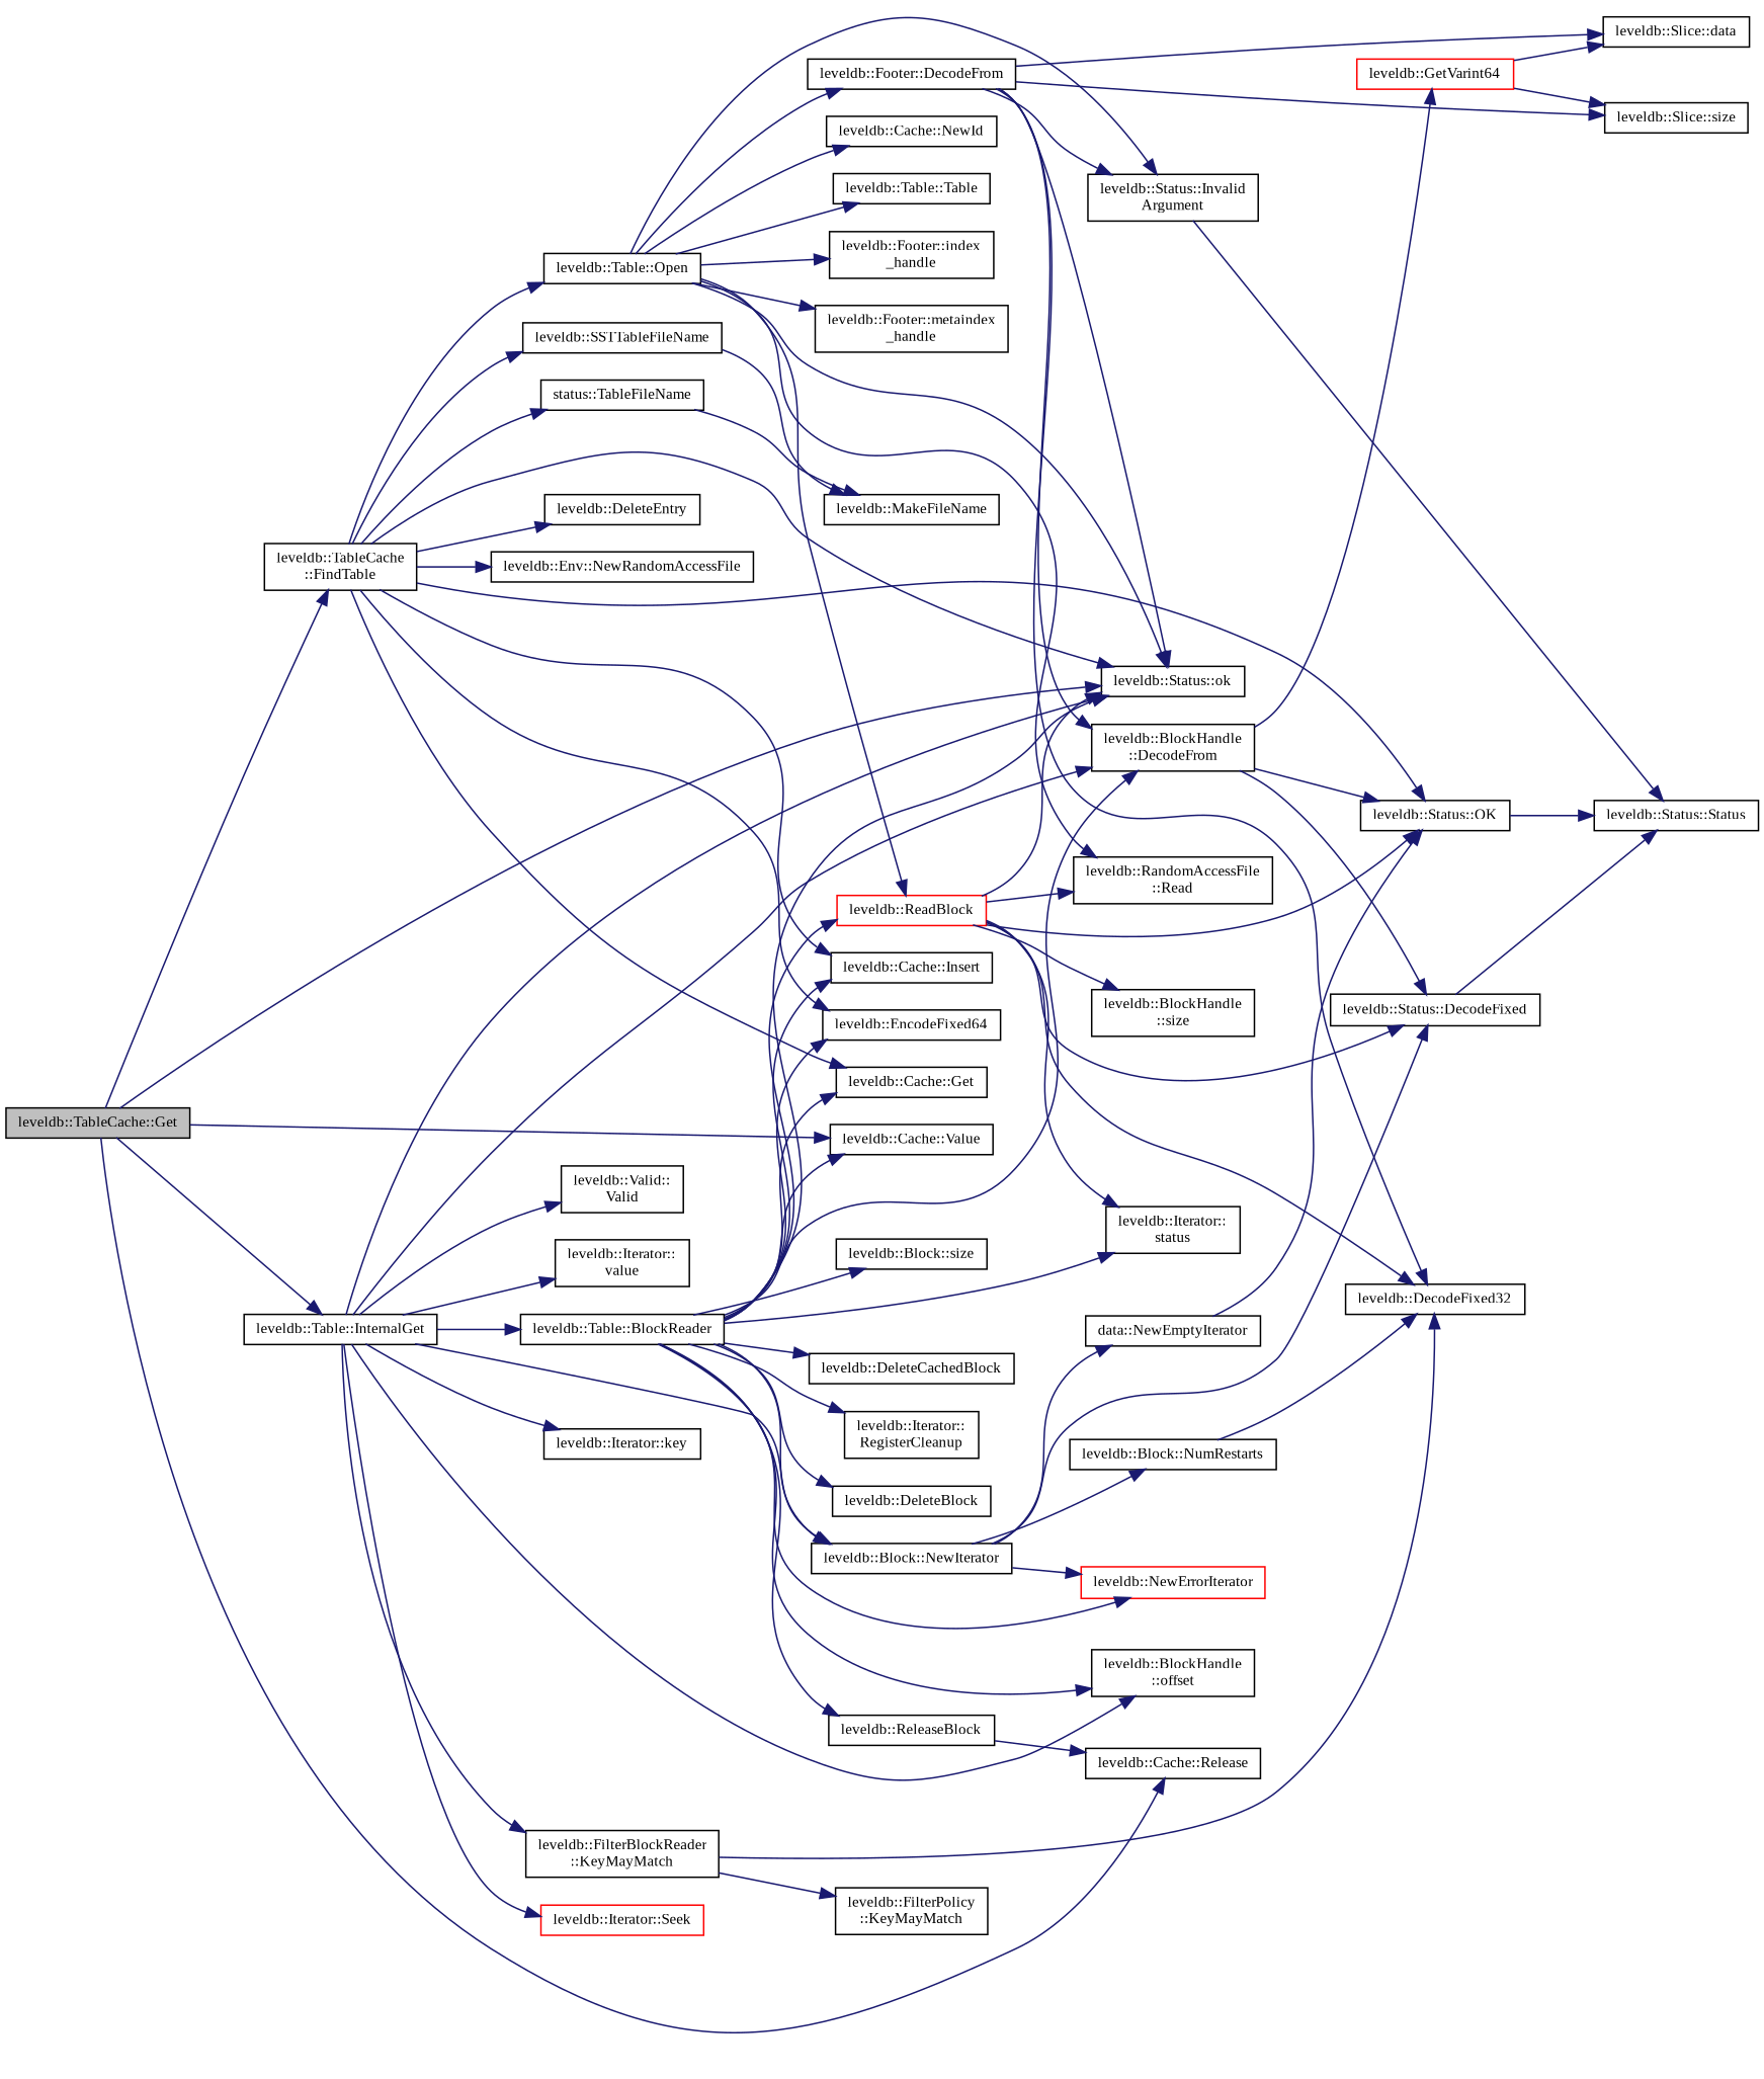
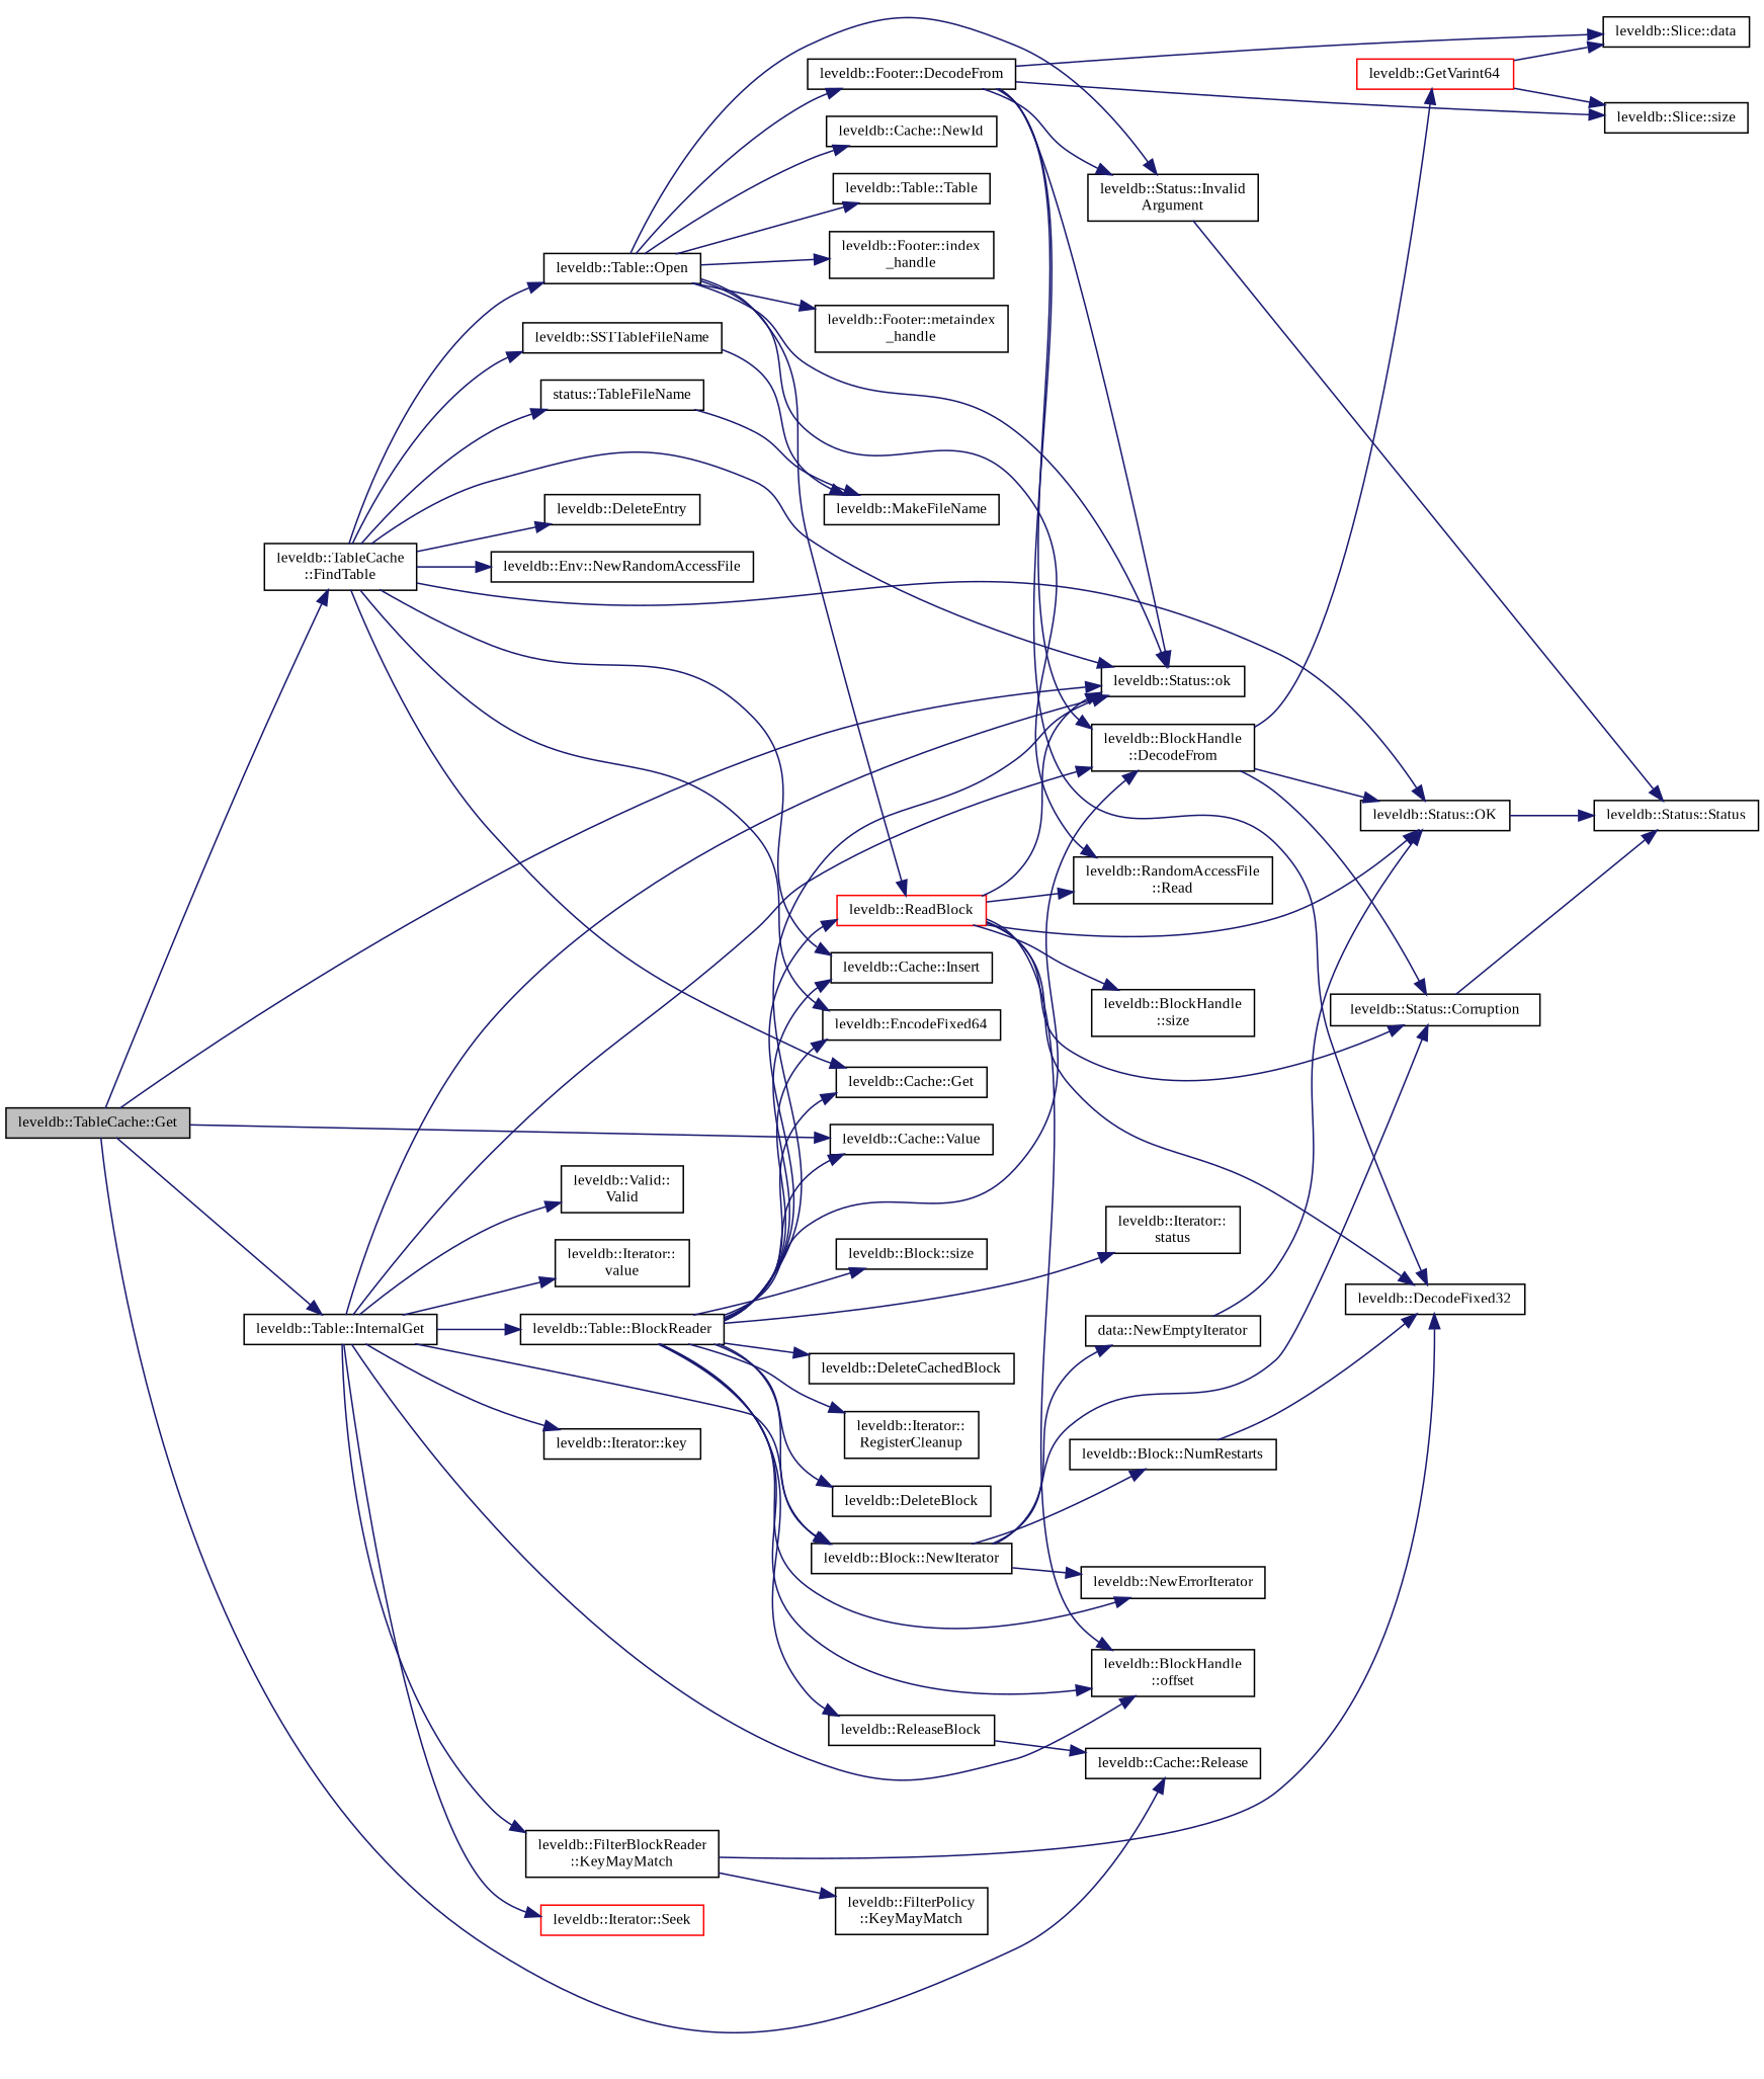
  digraph {
    fontname="Liberation Serif"
    rankdir=LR
    node [color=black fillcolor=white fontname="Liberation Serif" fontsize=10 shape=record style=filled]
    edge [color=midnightblue fontname="Liberation Serif" fontsize=10 labelfontname=Helvetica labelfontsize=10 style=solid]
    n1 [fillcolor=grey75 fontcolor=black height=0.2 label="leveldb::TableCache::Get" width=0.4]
    n2 [height=0.2 label="leveldb::TableCache\l::FindTable" width=0.4]
    n3 [height=0.2 label="leveldb::Status::ok" width=0.4]
    n4 [height=0.2 label="leveldb::Cache::Value" width=0.4]
    n5 [height=0.2 label="leveldb::Table::InternalGet" width=0.4]
    n6 [height=0.2 label="leveldb::Cache::Release" width=0.4]
    n7 [height=0.2 label="leveldb::EncodeFixed64" width=0.4]
    n8 [height=0.2 label="leveldb::Cache::Get" width=0.4]
    n9 [height=0.2 label="status::TableFileName" width=0.4]
    n10 [height=0.2 label="leveldb::Env::NewRandomAccessFile" width=0.4]
    n11 [height=0.2 label="leveldb::SSTTableFileName" width=0.4]
    n12 [height=0.2 label="leveldb::Status::OK" width=0.4]
    n13 [height=0.2 label="leveldb::Table::Open" width=0.4]
    n14 [height=0.2 label="leveldb::Cache::Insert" width=0.4]
    n15 [height=0.2 label="leveldb::DeleteEntry" width=0.4]
    n16 [height=0.2 label="leveldb::BlockHandle\l::DecodeFrom" width=0.4]
    n17 [height=0.2 label="leveldb::BlockHandle\l::offset" width=0.4]
    n18 [height=0.2 label="leveldb::Block::NewIterator" width=0.4]
    n19 [color=red height=0.2 label="leveldb::Iterator::Seek" width=0.4]
    n20 [height=0.2 label="leveldb::Valid::\lValid" width=0.4]
    n21 [height=0.2 label="leveldb::Iterator::\lvalue" width=0.4]
    n22 [height=0.2 label="leveldb::FilterBlockReader\l::KeyMayMatch" width=0.4]
    n23 [height=0.2 label="leveldb::Table::BlockReader" width=0.4]
    n24 [height=0.2 label="leveldb::Iterator::key" width=0.4]
    n25 [height=0.2 label="leveldb::MakeFileName" width=0.4]
    n26 [height=0.2 label="leveldb::Status::Status" width=0.4]
    n27 [height=0.2 label="leveldb::Status::Invalid\lArgument" width=0.4]
    n28 [height=0.2 label="leveldb::RandomAccessFile\l::Read" width=0.4]
    n29 [height=0.2 label="leveldb::Footer::DecodeFrom" width=0.4]
    n30 [color=red height=0.2 label="leveldb::ReadBlock" width=0.4]
    n31 [height=0.2 label="leveldb::Footer::index\l_handle" width=0.4]
    n32 [height=0.2 label="leveldb::Footer::metaindex\l_handle" width=0.4]
    n33 [height=0.2 label="leveldb::Cache::NewId" width=0.4]
    n34 [height=0.2 label="leveldb::Table::Table" width=0.4]
    n35 [height=0.2 label="leveldb::Slice::data" width=0.4]
    n36 [height=0.2 label="leveldb::DecodeFixed32" width=0.4]
    n37 [height=0.2 label="leveldb::Slice::size" width=0.4]
-   n38 [height=0.2 label="leveldb::Status::DecodeFixed" width=0.4]
+   n38 [height=0.2 label="leveldb::Status::Corruption" width=0.4]
    n39 [height=0.2 label="leveldb::BlockHandle\l::size" width=0.4]
    n40 [color=red height=0.2 label="leveldb::GetVarint64" width=0.4]
-   n41 [color=red height=0.2 label="leveldb::NewErrorIterator" width=0.4]
+   n41 [height=0.2 label="leveldb::NewErrorIterator" width=0.4]
    n42 [height=0.2 label="leveldb::Block::NumRestarts" width=0.4]
    n43 [height=0.2 label="data::NewEmptyIterator" width=0.4]
    n44 [height=0.2 label="leveldb::FilterPolicy\l::KeyMayMatch" width=0.4]
    n45 [height=0.2 label="leveldb::Iterator::\lstatus" width=0.4]
    n46 [height=0.2 label="leveldb::Block::size" width=0.4]
    n47 [height=0.2 label="leveldb::DeleteCachedBlock" width=0.4]
    n48 [height=0.2 label="leveldb::Iterator::\lRegisterCleanup" width=0.4]
    n49 [height=0.2 label="leveldb::DeleteBlock" width=0.4]
    n50 [height=0.2 label="leveldb::ReleaseBlock" width=0.4]
    n1 -> n2
    n1 -> n3
    n1 -> n4
    n1 -> n5
    n1 -> n6
    n2 -> n3
    n2 -> n7
    n2 -> n8
    n2 -> n9
    n2 -> n10
    n2 -> n11
    n2 -> n12
    n2 -> n13
    n2 -> n14
    n2 -> n15
    n5 -> n3
    n5 -> n16
    n5 -> n17
    n5 -> n18
    n5 -> n19
    n5 -> n20
    n5 -> n21
    n5 -> n22
    n5 -> n23
    n5 -> n24
    n9 -> n25
    n11 -> n25
    n12 -> n26
    n13 -> n3
    n13 -> n27
    n13 -> n28
    n13 -> n29
    n13 -> n30
    n13 -> n31
    n13 -> n32
    n13 -> n33
    n13 -> n34
    n16 -> n12
    n16 -> n38
    n16 -> n40
    n18 -> n38
    n18 -> n41
    n18 -> n42
    n18 -> n43
    n22 -> n36
    n22 -> n44
    n23 -> n3
    n23 -> n4
    n23 -> n7
    n23 -> n8
    n23 -> n14
    n23 -> n16
    n23 -> n17
    n23 -> n18
    n23 -> n30
    n23 -> n41
    n23 -> n45
    n23 -> n46
    n23 -> n47
    n23 -> n48
    n23 -> n49
    n23 -> n50
    n27 -> n26
    n29 -> n3
    n29 -> n16
    n29 -> n27
    n29 -> n35
    n29 -> n36
    n29 -> n37
    n30 -> n3
    n30 -> n12
-   n30 -> n45
+   n30 -> n17
    n30 -> n28
    n30 -> n36
    n30 -> n38
    n30 -> n39
    n38 -> n26
    n40 -> n35
    n40 -> n37
    n42 -> n36
    n43 -> n12
    n50 -> n6
  }
